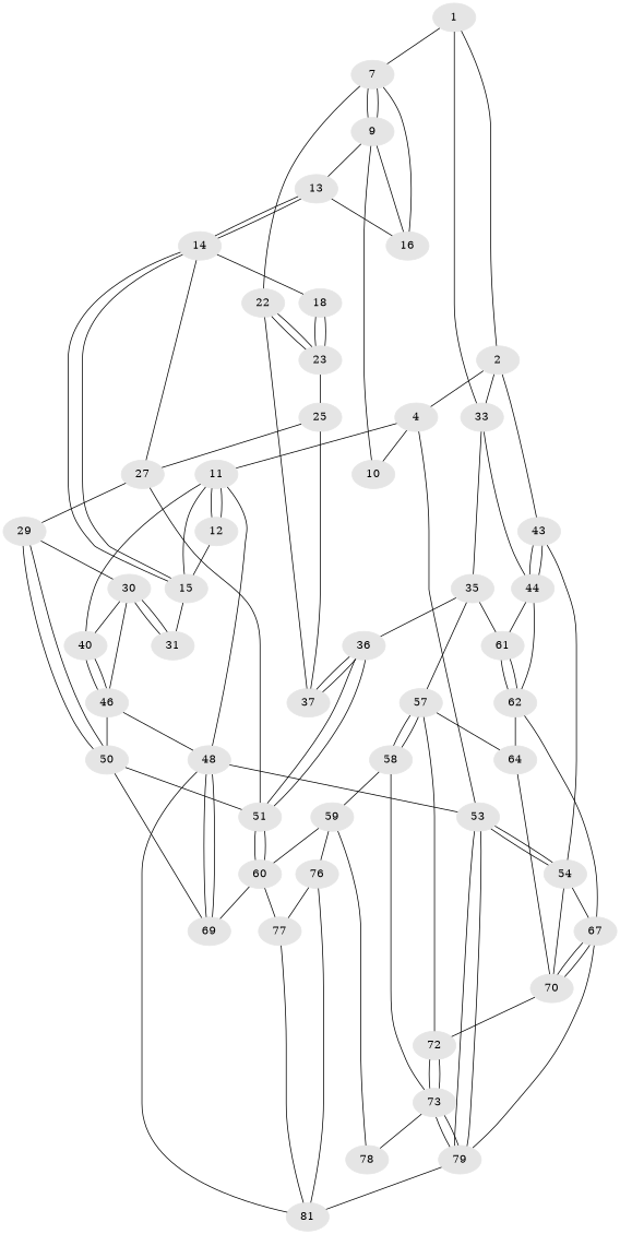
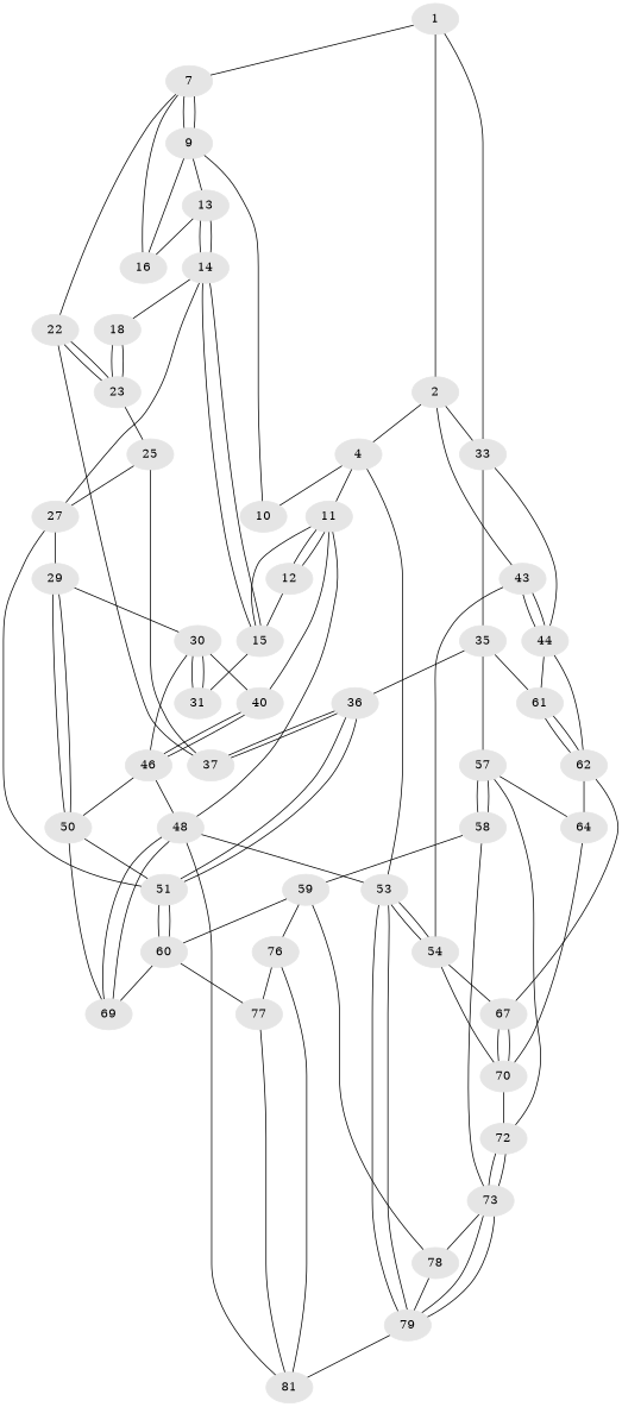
  graph {
    node [color=gray90 style=filled]
    1 [super="+6"]
    2 [super="+3"]
    7 [super="+21"]
    33 [super="+34"]
    4 [super="+5"]
    43
    n7 [label=9 super="+9"]
    16 [super="+17"]
    22
    35 [super="+56"]
    44 [super="+45"]
    10
    11 [super="+39"]
    53
    54 [super="+55"]
    12
    15 [super="+32"]
    40 [super="+41"]
    48 [super="+49"]
    79 [super="+80"]
    13
    23 [super="+24"]
    37 [super="+38"]
    14 [super="+20"]
    31
    46 [super="+47"]
    69
    81 [super="+84"]
    18 [super="+19"]
    27 [super="+28"]
    29
    51 [super="+52"]
    25 [super="+26"]
    30 [super="+42"]
    50 [super="+66"]
    60 [super="+68"]
    36
    57 [super="+65"]
    61
    62 [super="+63"]
    58
    64
    72
    67
    70 [super="+71"]
    77 [super="+83"]
    59 [super="+75"]
    73 [super="+74"]
    76 [super="+82"]
    78
    1 -- 2
    1 -- 7
    1 -- 33
    2 -- 33
    2 -- 4
    2 -- 43
    7 -- n7
    7 -- n7
    7 -- 16
    7 -- 22
    33 -- 35
    33 -- 44
    4 -- 10
    4 -- 11
    4 -- 53
    43 -- 44
    43 -- 44
    43 -- 54
    n7 -- 16
    n7 -- 10
    n7 -- 13
    22 -- 23
    22 -- 23
    22 -- 37
    35 -- 36
    35 -- 57
    35 -- 61
    44 -- 61
    44 -- 62
    11 -- 12
    11 -- 12
    11 -- 15
    11 -- 40
    11 -- 48
    53 -- 54
    53 -- 54
    53 -- 79
    53 -- 79
    54 -- 67
    54 -- 70
    12 -- 15
    15 -- 31
    40 -- 46
    40 -- 46
    48 -- 53
    48 -- 69
    48 -- 69
    48 -- 81
    79 -- 81
    13 -- 16
    13 -- 14
    13 -- 14
    23 -- 25
    14 -- 15
    14 -- 15
    14 -- 18
    14 -- 27
    46 -- 48
    46 -- 50
    18 -- 23 [weight=2]
    18 -- 23
    27 -- 29
    27 -- 51
    29 -- 30
    29 -- 50
    29 -- 50
    51 -- 60
    51 -- 60
    25 -- 37 [weight=2]
    25 -- 27
    30 -- 40
    30 -- 31
    30 -- 31
    30 -- 46
    50 -- 69
    50 -- 51
    60 -- 69
    60 -- 77
    36 -- 37
    36 -- 37
    36 -- 51
    36 -- 51
    57 -- 58
    57 -- 58
    57 -- 64
    57 -- 72
    61 -- 62
    61 -- 62
    62 -- 64
    62 -- 67
    58 -- 59
    58 -- 73
    64 -- 70
    72 -- 73
    72 -- 73
    67 -- 70
    67 -- 70
    70 -- 72
    77 -- 81
    59 -- 60
    59 -- 76
    59 -- 78
    73 -- 79
    73 -- 79
    73 -- 78
    76 -- 81
    76 -- 77 [weight=2]
-   67 -- 79
+   78 -- 79
  }
